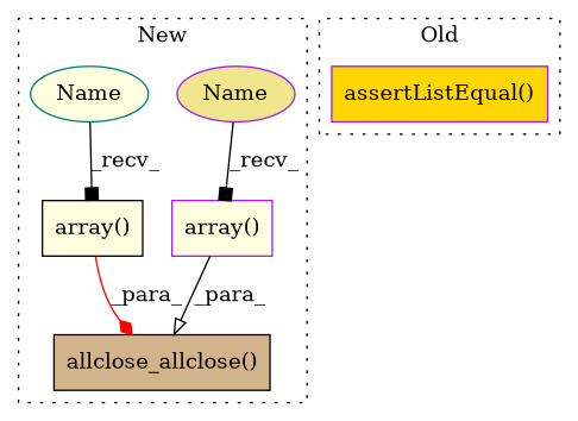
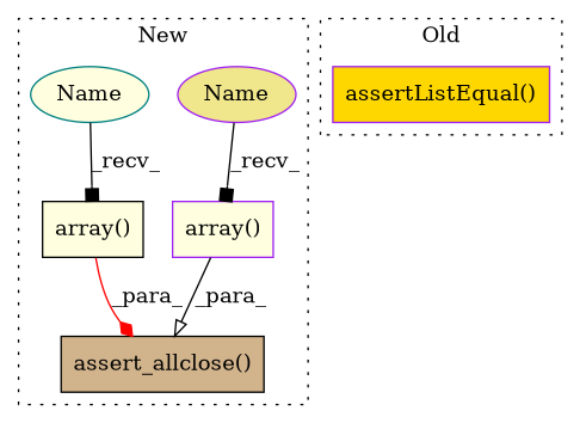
  digraph {
    node [a=75 l="9,1" shape=box style=filled fillcolor=lightyellow color=purple]
    edge [color=black arrowhead=box]
    n1 [label="array()" s="1880,1901" color=black]
-   n2 [l="27,12" label="allclose_allclose()" s="1838,1902" fillcolor=tan color=black]
+   n2 [l="27,12" label="assert_allclose()" s="1838,1902" fillcolor=tan color=black]
    n3 [label="array()" s="1865,1877"]
    n4 [a=87 l=2 label=Name s=1865 shape=ellipse fillcolor=khaki]
    n5 [a=87 l=2 label=Name s=1880 shape=ellipse color=teal]
    n6 [l="21,1" label="assertListEqual()" s="1819,1857" fillcolor=gold]
    subgraph cluster_1 {
      label=New
      style=dotted
      n1
      n2
      n3
      n4
      n5
    }
    subgraph cluster_2 {
      label=Old
      style=dotted
      n6
    }
    n1 -> n2 [label=_para_ color=red arrowhead=diamond]
    n3 -> n2 [label=_para_ arrowhead=onormal]
    n4 -> n3 [label=_recv_]
    n5 -> n1 [label=_recv_]
  }
